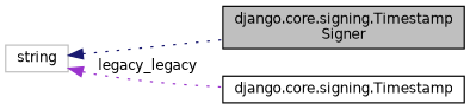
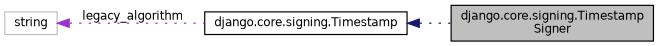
  digraph {
    rankdir=LR
    node [color=black fillcolor=white fontname=Helvetica fontsize=10 shape=record style=filled]
    edge [dir=back fontname=Helvetica fontsize=10 labelfontname=Helvetica labelfontsize=10 style=dotted]
    n1 [fillcolor=grey75 fontcolor=black height=0.2 label="django.core.signing.Timestamp\lSigner" width=0.4]
    n2 [height=0.2 label="django.core.signing.Timestamp" width=0.4]
    n3 [color=grey75 height=0.2 label=string width=0.4]
-   n3 -> n1 [color=midnightblue]
-   n3 -> n2 [color=darkorchid3 label=" legacy_legacy"]
+   n2 -> n1 [color=midnightblue]
+   n3 -> n2 [color=darkorchid3 label=" legacy_algorithm"]
  }
